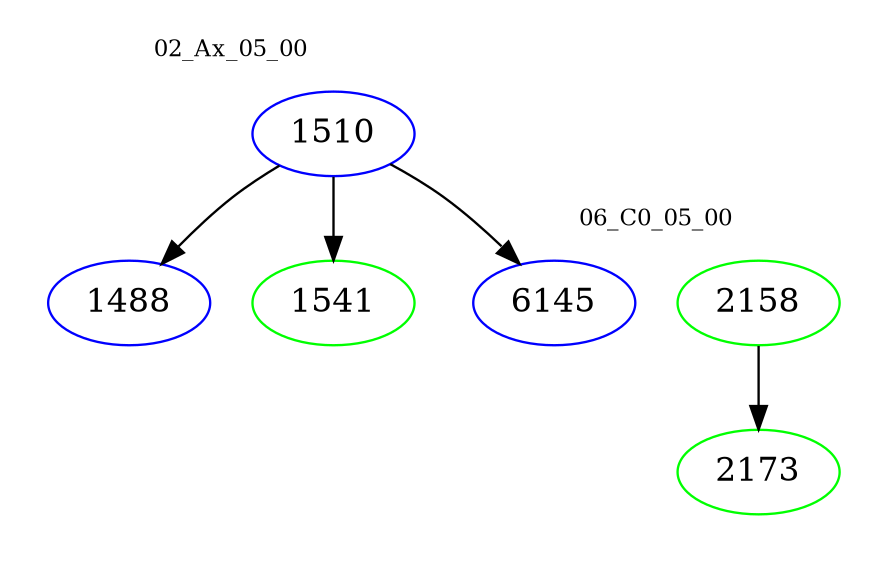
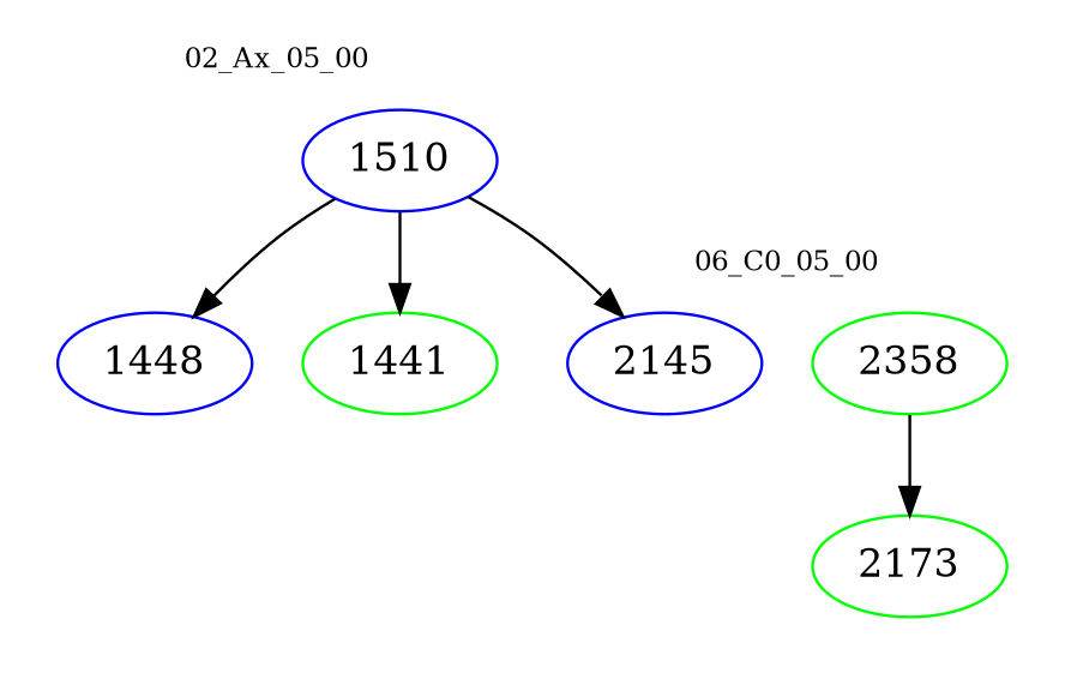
  digraph {
    node [color=blue]
    edge [color=black]
    n1 [label=1510]
-   n2 [label=1488]
-   n3 [color=green label=1541]
-   n4 [color=green label=2158]
-   n5 [label=6145]
+   n2 [label=1448]
+   n3 [color=green label=1441]
+   n4 [color=green label=2358]
+   n5 [label=2145]
    n6 [color=green label=2173]
    subgraph cluster_1 {
      color=white
      fontsize=10
      label="02_Ax_05_00"
      n1
      n2
      n3
    }
    subgraph cluster_2 {
      color=white
      fontsize=10
      label="06_C0_05_00"
      n4
      n5
      n6
    }
    n1 -> n2
    n1 -> n3
    n1 -> n5
    n4 -> n6
  }
